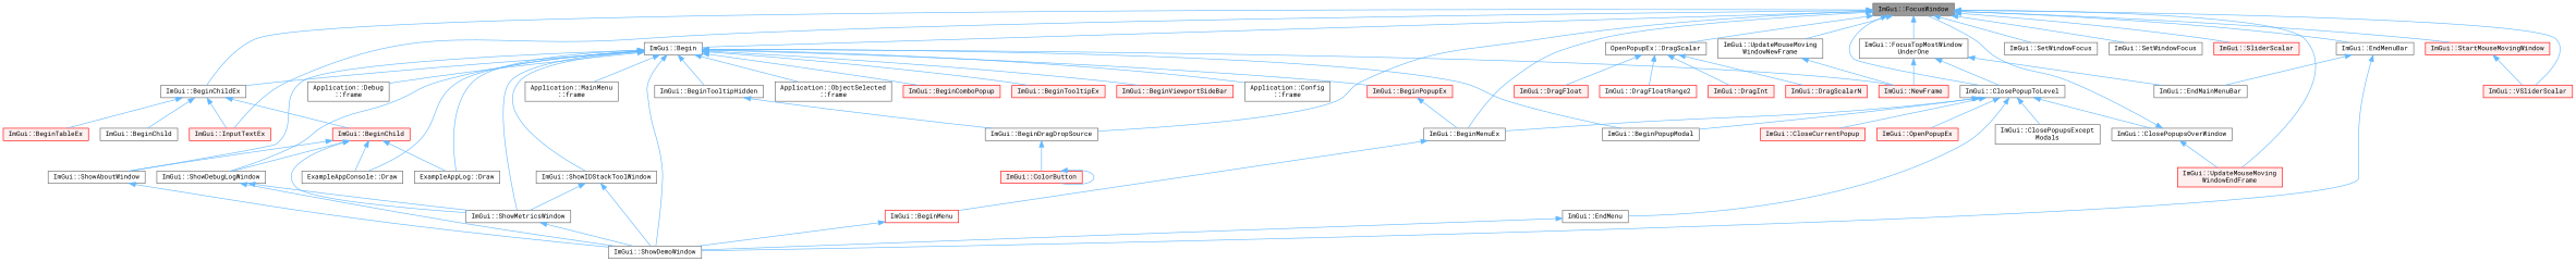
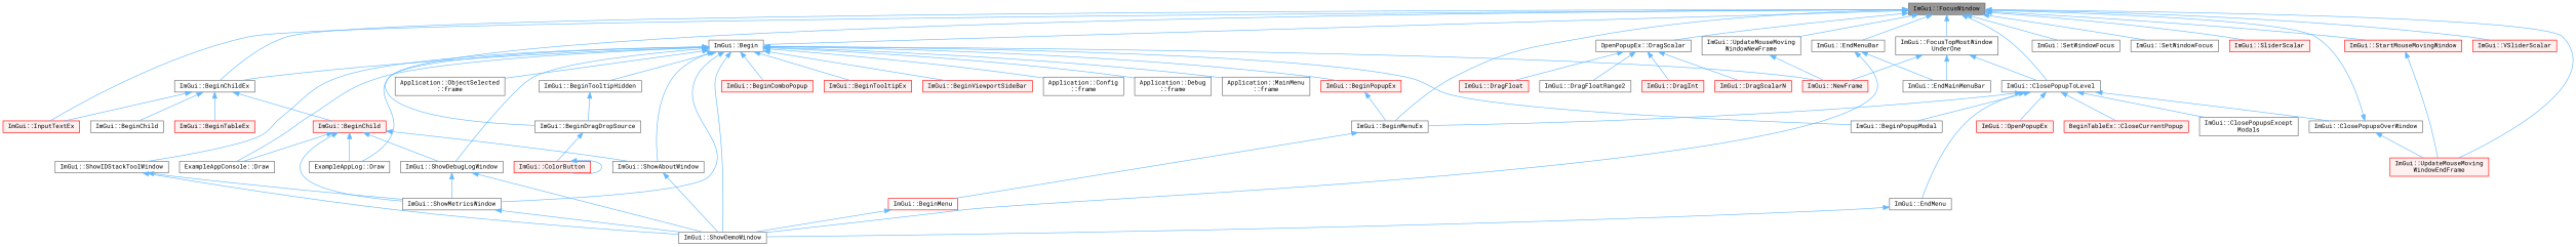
  digraph {
    fontname="Roboto Mono"
    rankdir=TB
    node [color=grey40 fillcolor=white fontname="Roboto Mono" fontsize=10 shape=box style=filled]
    edge [color=steelblue1 dir=back fontname="Roboto Mono" fontsize=10 labelfontname=Helvetica labelfontsize=10 style=solid]
    n1 [color=gray40 fillcolor=grey60 fontcolor=black height=0.2 label="ImGui::FocusWindow" width=0.4]
    n2 [height=0.2 label="ImGui::Begin" width=0.4]
    n3 [height=0.2 label="ImGui::BeginChildEx" width=0.4]
    n4 [color=red fillcolor="#FFF0F0" height=0.2 label="ImGui::InputTextEx" width=0.4]
    n5 [height=0.2 label="ImGui::BeginMenuEx" width=0.4]
    n6 [height=0.2 label="ImGui::BeginDragDropSource" width=0.4]
    n7 [height=0.2 label="ImGui::ClosePopupToLevel" width=0.4]
    n8 [color=red fillcolor="#FFF0F0" height=0.2 label="ImGui::UpdateMouseMoving\lWindowEndFrame" width=0.4]
    n9 [height=0.2 label="OpenPopupEx::DragScalar" width=0.4]
    n10 [height=0.2 label="ImGui::EndMenuBar" width=0.4]
    n11 [height=0.2 label="ImGui::FocusTopMostWindow\lUnderOne" width=0.4]
    n12 [height=0.2 label="ImGui::SetWindowFocus" width=0.4]
    n13 [height=0.2 label="ImGui::SetWindowFocus" width=0.4]
    n14 [color=red fillcolor="#FFF0F0" height=0.2 label="ImGui::SliderScalar" width=0.4]
    n15 [color=red fillcolor="#FFF0F0" height=0.2 label="ImGui::StartMouseMovingWindow" width=0.4]
    n16 [height=0.2 label="ImGui::UpdateMouseMoving\lWindowNewFrame" width=0.4]
    n17 [color=red fillcolor="#FFF0F0" height=0.2 label="ImGui::VSliderScalar" width=0.4]
    n18 [height=0.2 label="ExampleAppConsole::Draw" width=0.4]
    n19 [height=0.2 label="ExampleAppLog::Draw" width=0.4]
    n20 [height=0.2 label="ImGui::ShowAboutWindow" width=0.4]
    n21 [height=0.2 label="ImGui::ShowDemoWindow" width=0.4]
    n22 [height=0.2 label="ImGui::ShowDebugLogWindow" width=0.4]
    n23 [height=0.2 label="ImGui::ShowMetricsWindow" width=0.4]
    n24 [color=red fillcolor="#FFF0F0" height=0.2 label="ImGui::BeginComboPopup" width=0.4]
    n25 [color=red fillcolor="#FFF0F0" height=0.2 label="ImGui::BeginPopupEx" width=0.4]
    n26 [height=0.2 label="ImGui::BeginPopupModal" width=0.4]
    n27 [color=red fillcolor="#FFF0F0" height=0.2 label="ImGui::BeginTooltipEx" width=0.4]
    n28 [height=0.2 label="ImGui::BeginTooltipHidden" width=0.4]
    n29 [color=red fillcolor="#FFF0F0" height=0.2 label="ImGui::BeginViewportSideBar" width=0.4]
    n30 [height=0.2 label="Application::Config\l::frame" width=0.4]
    n31 [height=0.2 label="Application::Debug\l::frame" width=0.4]
    n32 [height=0.2 label="Application::MainMenu\l::frame" width=0.4]
    n33 [height=0.2 label="Application::ObjectSelected\l::frame" width=0.4]
    n34 [color=red fillcolor="#FFF0F0" height=0.2 label="ImGui::NewFrame" width=0.4]
    n35 [height=0.2 label="ImGui::ShowIDStackToolWindow" width=0.4]
    n36 [color=red fillcolor="#FFF0F0" height=0.2 label="ImGui::BeginChild" width=0.4]
    n37 [height=0.2 label="ImGui::BeginChild" width=0.4]
    n38 [color=red fillcolor="#FFF0F0" height=0.2 label="ImGui::BeginTableEx" width=0.4]
    n39 [color=red height=0.2 label="ImGui::BeginMenu" width=0.4]
    n40 [color=red fillcolor="#FFF0F0" height=0.2 label="ImGui::ColorButton" width=0.4]
-   n41 [color=red fillcolor="#FFF0F0" height=0.2 label="ImGui::CloseCurrentPopup" width=0.4]
+   n41 [color=red fillcolor="#FFF0F0" height=0.2 label="BeginTableEx::CloseCurrentPopup" width=0.4]
    n42 [height=0.2 label="ImGui::ClosePopupsExcept\lModals" width=0.4]
    n43 [height=0.2 label="ImGui::ClosePopupsOverWindow" width=0.4]
    n44 [height=0.2 label="ImGui::EndMenu" width=0.4]
    n45 [color=red fillcolor="#FFF0F0" height=0.2 label="ImGui::OpenPopupEx" width=0.4]
    n46 [color=red fillcolor="#FFF0F0" height=0.2 label="ImGui::DragFloat" width=0.4]
-   n47 [color=red height=0.2 label="ImGui::DragFloatRange2" width=0.4]
+   n47 [height=0.2 label="ImGui::DragFloatRange2" width=0.4]
    n48 [color=red fillcolor="#FFF0F0" height=0.2 label="ImGui::DragInt" width=0.4]
    n49 [color=red fillcolor="#FFF0F0" height=0.2 label="ImGui::DragScalarN" width=0.4]
    n50 [height=0.2 label="ImGui::EndMainMenuBar" width=0.4]
    n1 -> n2
    n1 -> n3
    n1 -> n4
    n1 -> n5
    n1 -> n6
    n1 -> n7
    n1 -> n8
    n1 -> n9
    n1 -> n10
    n1 -> n11
    n1 -> n12
    n1 -> n13
    n1 -> n14
    n1 -> n15
    n1 -> n16
    n1 -> n17
    n2 -> n3
    n2 -> n18
    n2 -> n19
    n2 -> n20
    n2 -> n21
    n2 -> n22
    n2 -> n23
    n2 -> n24
    n2 -> n25
    n2 -> n26
    n2 -> n27
    n2 -> n28
    n2 -> n29
    n2 -> n30
    n2 -> n31
    n2 -> n32
    n2 -> n33
    n2 -> n34
    n2 -> n35
    n3 -> n4
    n3 -> n36
    n3 -> n37
    n3 -> n38
    n5 -> n39
    n6 -> n40
    n7 -> n5
    n7 -> n26
    n7 -> n41
    n7 -> n42
    n7 -> n43
    n7 -> n44
    n7 -> n45
    n9 -> n46
    n9 -> n47
    n9 -> n48
    n9 -> n49
    n10 -> n21
    n10 -> n50
    n11 -> n7
    n11 -> n34
    n11 -> n50
-   n15 -> n17
+   n15 -> n8
    n16 -> n34
    n20 -> n21
    n22 -> n21
    n22 -> n23
    n23 -> n21
    n25 -> n5
    n28 -> n6
    n35 -> n21
    n35 -> n23
    n36 -> n18
    n36 -> n19
    n36 -> n20
    n36 -> n22
    n36 -> n23
    n39 -> n21
    n40 -> n40
    n43 -> n1
    n43 -> n8
    n44 -> n21
  }
